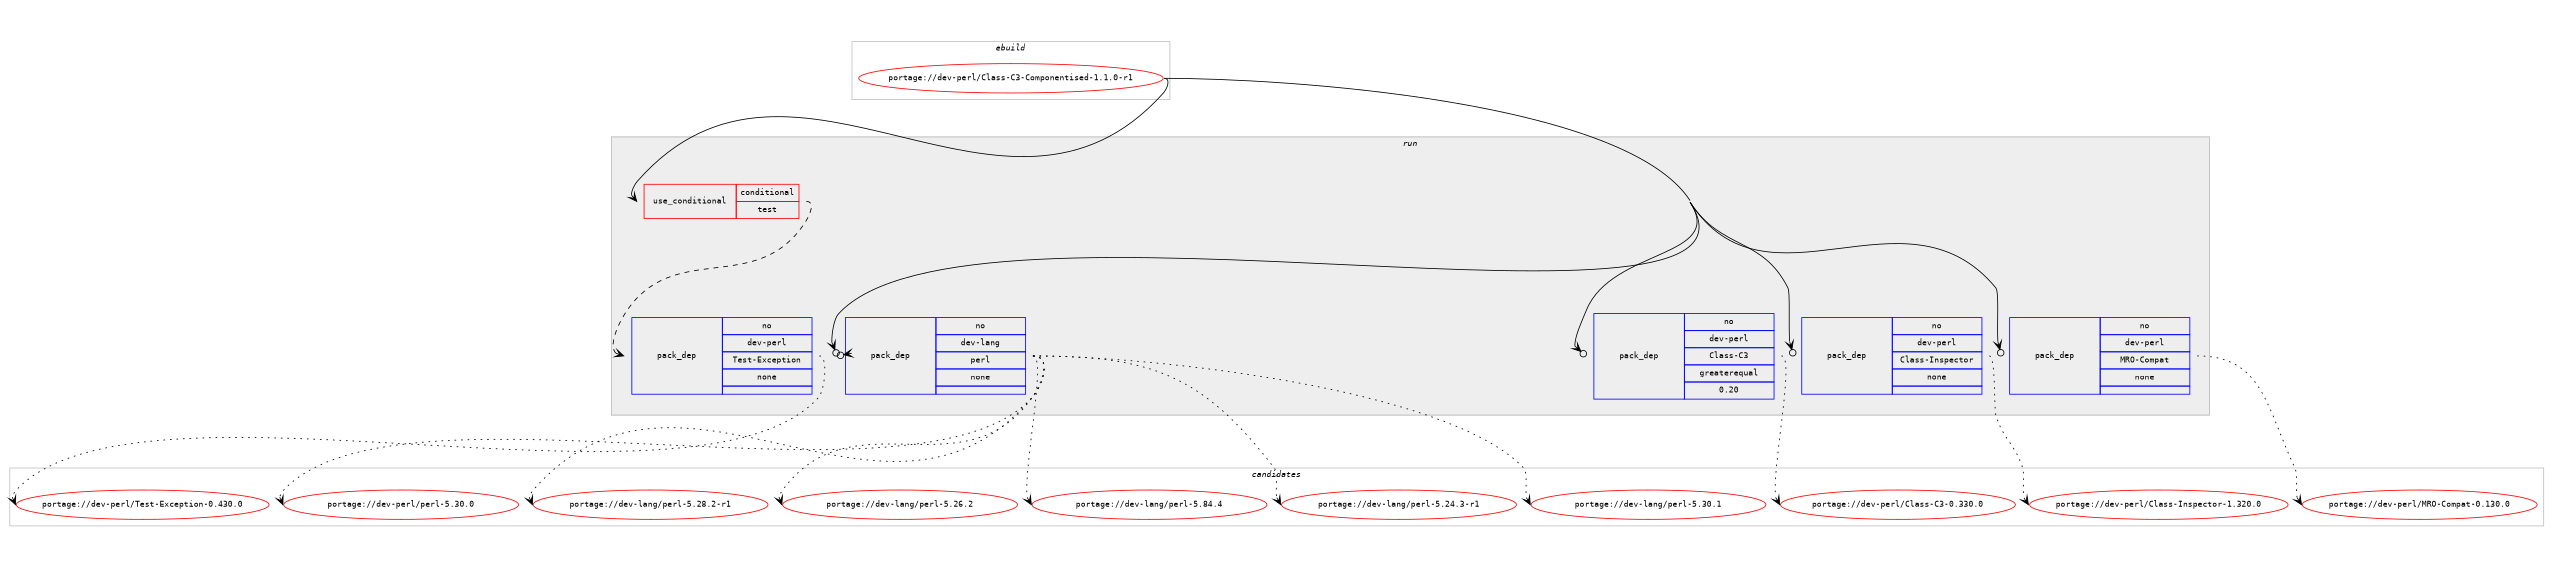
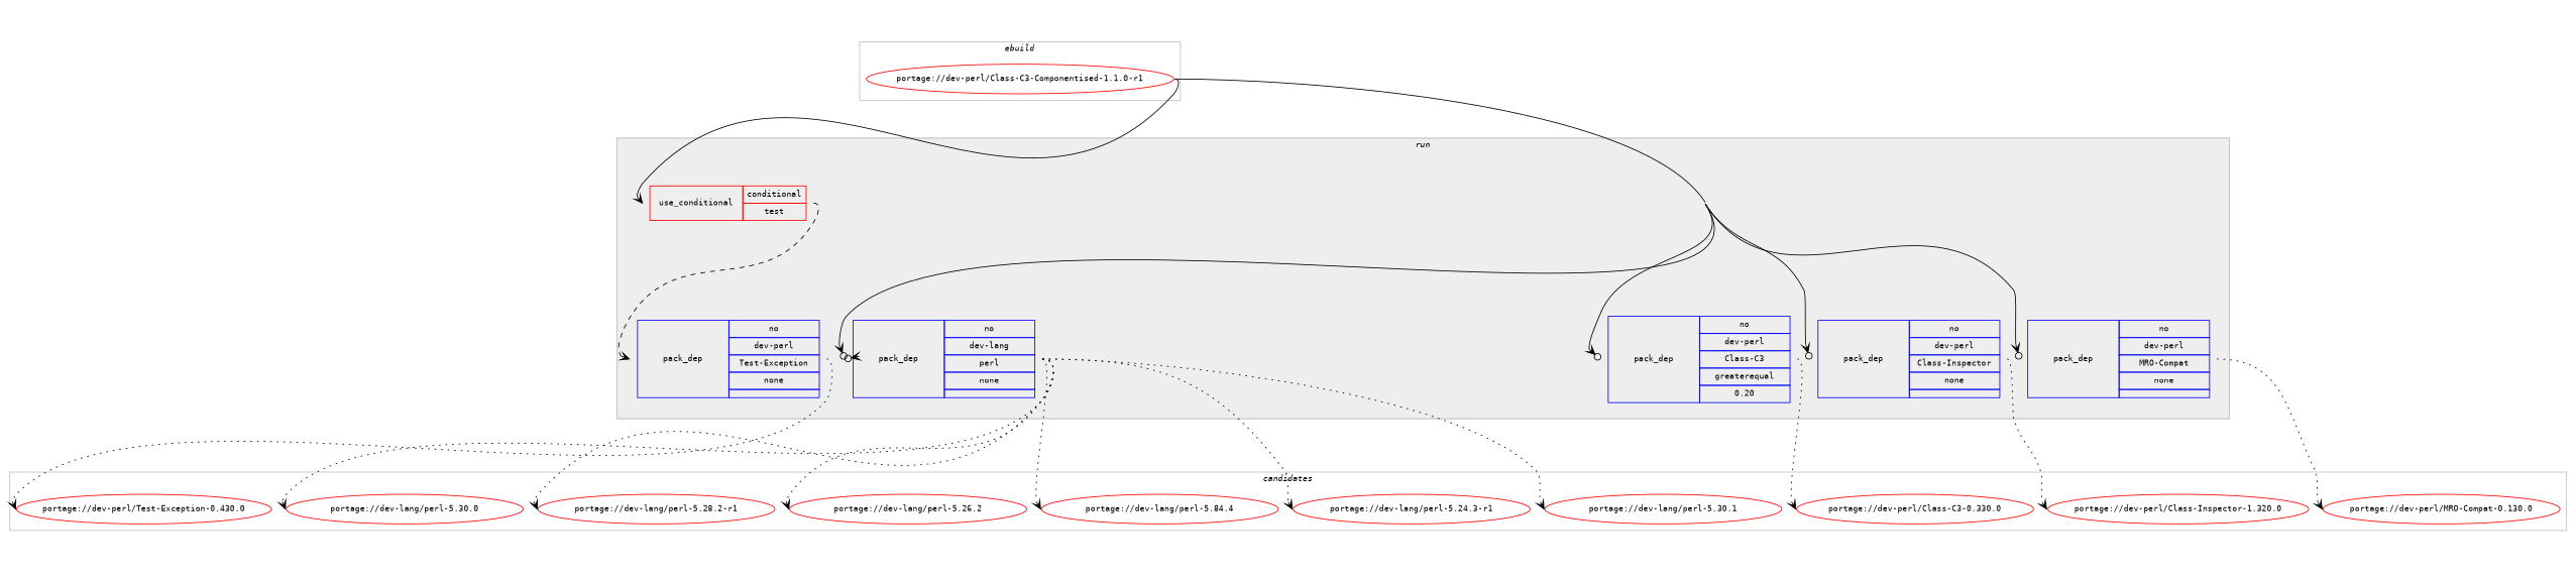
  digraph {
    compound=true
    concentrate=true
    fontname="DejaVu Sans Mono"
    fontsize=10
    newrank=true
    rankdir=TB
    ranksep=1.5
    node [color=red fontname="DejaVu Sans Mono" fontsize=10]
    edge [arrowhead=vee fontname="DejaVu Sans Mono" headport=w style=dotted tailport=e weight=100]
    n1 [label="portage://dev-perl/Class-C3-Componentised-1.1.0-r1" width=4]
    n2 [color=blue label=<<TABLE BORDER="0" CELLBORDER="1" CELLSPACING="0" CELLPADDING="4" WIDTH="220"><TR><TD ROWSPAN="6" CELLPADDING="30">pack_dep</TD></TR><TR><TD WIDTH="110">no</TD></TR><TR><TD>dev-perl</TD></TR><TR><TD>Test-Exception</TD></TR><TR><TD>none</TD></TR><TR><TD></TD></TR></TABLE>> shape=none]
    n3 [label=<<TABLE BORDER="0" CELLBORDER="1" CELLSPACING="0" CELLPADDING="4"><TR><TD ROWSPAN="3" CELLPADDING="10">use_conditional</TD></TR><TR><TD>conditional</TD></TR><TR><TD>test</TD></TR></TABLE>> shape=none]
    n4 [color=blue label=<<TABLE BORDER="0" CELLBORDER="1" CELLSPACING="0" CELLPADDING="4" WIDTH="220"><TR><TD ROWSPAN="6" CELLPADDING="30">pack_dep</TD></TR><TR><TD WIDTH="110">no</TD></TR><TR><TD>dev-lang</TD></TR><TR><TD>perl</TD></TR><TR><TD>none</TD></TR><TR><TD></TD></TR></TABLE>> shape=none]
    n5 [color=blue label=<<TABLE BORDER="0" CELLBORDER="1" CELLSPACING="0" CELLPADDING="4" WIDTH="220"><TR><TD ROWSPAN="6" CELLPADDING="30">pack_dep</TD></TR><TR><TD WIDTH="110">no</TD></TR><TR><TD>dev-perl</TD></TR><TR><TD>Class-C3</TD></TR><TR><TD>greaterequal</TD></TR><TR><TD>0.20</TD></TR></TABLE>> shape=none]
    n6 [color=blue label=<<TABLE BORDER="0" CELLBORDER="1" CELLSPACING="0" CELLPADDING="4" WIDTH="220"><TR><TD ROWSPAN="6" CELLPADDING="30">pack_dep</TD></TR><TR><TD WIDTH="110">no</TD></TR><TR><TD>dev-perl</TD></TR><TR><TD>Class-Inspector</TD></TR><TR><TD>none</TD></TR><TR><TD></TD></TR></TABLE>> shape=none]
    n7 [color=blue label=<<TABLE BORDER="0" CELLBORDER="1" CELLSPACING="0" CELLPADDING="4" WIDTH="220"><TR><TD ROWSPAN="6" CELLPADDING="30">pack_dep</TD></TR><TR><TD WIDTH="110">no</TD></TR><TR><TD>dev-perl</TD></TR><TR><TD>MRO-Compat</TD></TR><TR><TD>none</TD></TR><TR><TD></TD></TR></TABLE>> shape=none]
    n8 [label="portage://dev-perl/Test-Exception-0.430.0" width=4]
    n9 [label="portage://dev-lang/perl-5.24.3-r1" width=4]
    n10 [label="portage://dev-lang/perl-5.84.4" width=4]
    n11 [label="portage://dev-lang/perl-5.26.2" width=4]
    n12 [label="portage://dev-lang/perl-5.28.2-r1" width=4]
-   n13 [label="portage://dev-perl/perl-5.30.0" width=4]
+   n13 [label="portage://dev-lang/perl-5.30.0" width=4]
    n14 [label="portage://dev-lang/perl-5.30.1" width=4]
    n15 [label="portage://dev-perl/Class-C3-0.330.0" width=4]
    n16 [label="portage://dev-perl/Class-Inspector-1.320.0" width=4]
    n17 [label="portage://dev-perl/MRO-Compat-0.130.0" width=4]
    subgraph cluster_1 {
      color=gray
      label=<<i>ebuild</i>>
      rank=same
      n1
    }
    subgraph cluster_2 {
      color=gray
      label=<<i>dependencies</i>>
      subgraph cluster_3 {
        color=gray
        fillcolor="#eeeeee"
        label=<<i>compile</i>>
        style=filled
        subgraph sub_4 {
          color=gray
          fillcolor="#eeeeee"
          label=<<i>compile</i>>
          style=filled
          n3
          subgraph sub_5 {
            color=gray
            fillcolor="#eeeeee"
            label=<<i>compile</i>>
            style=filled
            n2
          }
        }
      }
      subgraph cluster_6 {
        color=gray
        fillcolor="#eeeeee"
        label=<<i>compile and run</i>>
        style=filled
        subgraph sub_7 {
          color=gray
          fillcolor="#eeeeee"
          label=<<i>compile and run</i>>
          style=filled
          n4
        }
        subgraph sub_8 {
          color=gray
          fillcolor="#eeeeee"
          label=<<i>compile and run</i>>
          style=filled
          n5
        }
        subgraph sub_9 {
          color=gray
          fillcolor="#eeeeee"
          label=<<i>compile and run</i>>
          style=filled
          n6
        }
        subgraph sub_10 {
          color=gray
          fillcolor="#eeeeee"
          label=<<i>compile and run</i>>
          style=filled
          n7
        }
      }
      subgraph cluster_11 {
        color=gray
        fillcolor="#eeeeee"
        label=<<i>run</i>>
        style=filled
      }
    }
    subgraph cluster_12 {
      color=gray
      label=<<i>candidates</i>>
      rank=same
      subgraph sub_13 {
        color=black
        label=<<i>candidates</i>>
        nodesep=1
        rank=same
        n8
      }
      subgraph sub_14 {
        color=black
        label=<<i>candidates</i>>
        nodesep=1
        rank=same
        n9
        n10
        n11
        n12
        n13
        n14
      }
      subgraph sub_15 {
        color=black
        label=<<i>candidates</i>>
        nodesep=1
        rank=same
        n15
      }
      subgraph sub_16 {
        color=black
        label=<<i>candidates</i>>
        nodesep=1
        rank=same
        n16
      }
      subgraph sub_17 {
        color=black
        label=<<i>candidates</i>>
        nodesep=1
        rank=same
        n17
      }
    }
    n1 -> n3 [style=solid weight=20]
    n1 -> n4 [arrowhead=odotvee style=solid weight=20]
    n1 -> n5 [arrowhead=odotvee style=solid weight=20]
    n1 -> n6 [arrowhead=odotvee style=solid weight=20]
    n1 -> n7 [arrowhead=odotvee style=solid weight=20]
    n2 -> n8
    n3 -> n2 [style=dashed weight=20]
    n4 -> n9
    n4 -> n10
    n4 -> n11
    n4 -> n12
    n4 -> n13
    n4 -> n14
    n5 -> n15
    n6 -> n16
    n7 -> n17
  }
